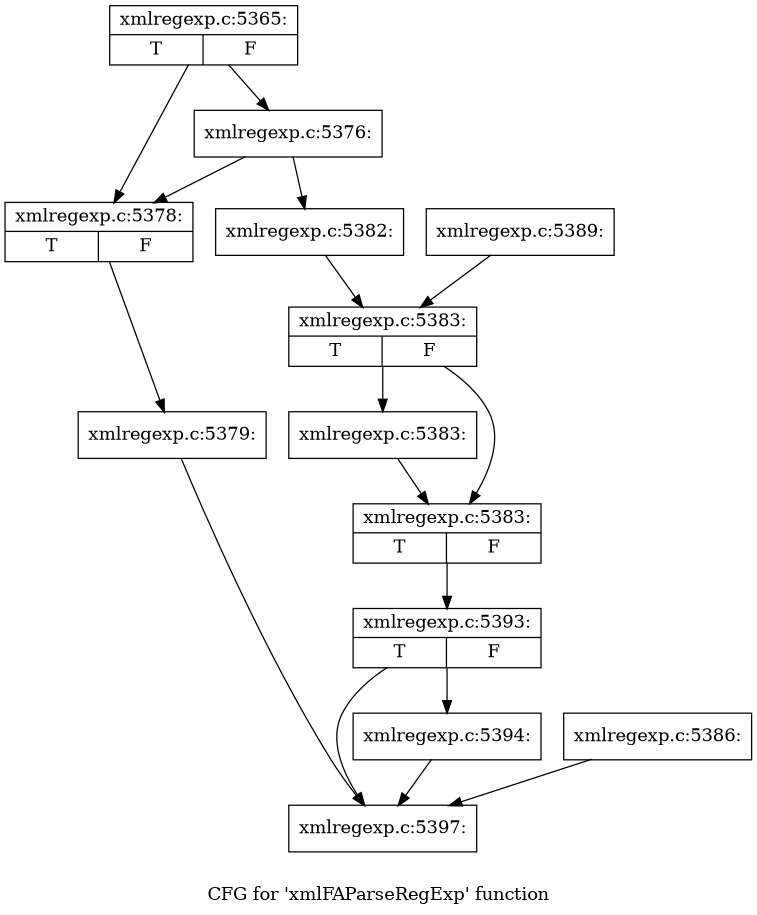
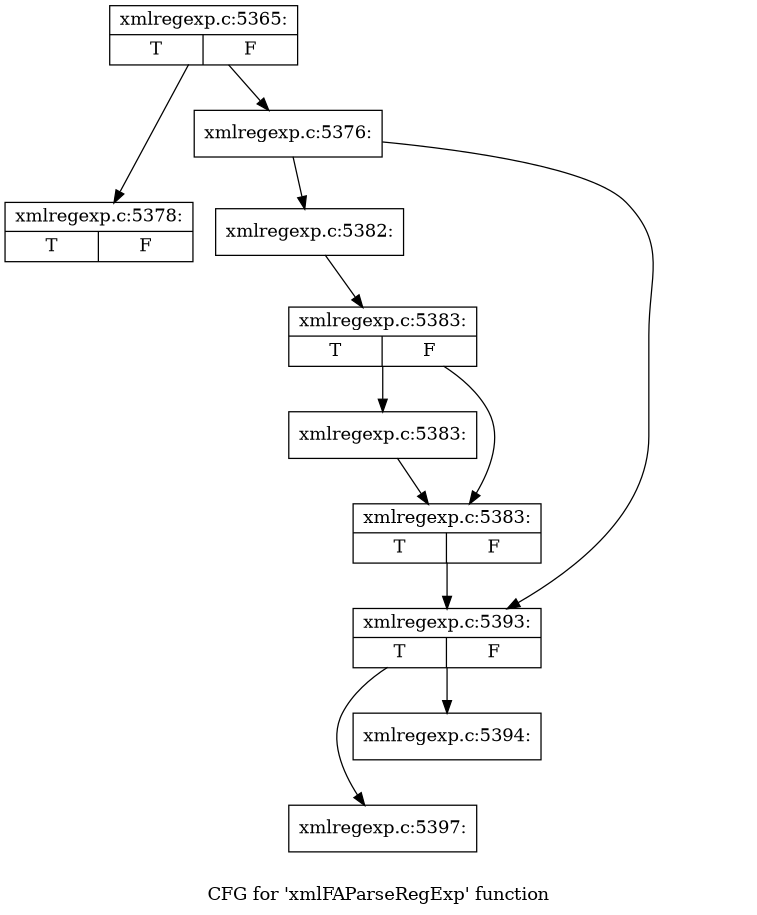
  digraph {
    label="CFG for 'xmlFAParseRegExp' function"
    node [shape=record]
    n1 [label="{xmlregexp.c:5365:|{<s0>T|<s1>F}}"]
    n2 [label="{xmlregexp.c:5376:}"]
    n3 [label="{xmlregexp.c:5378:|{<s0>T|<s1>F}}"]
    n4 [label="{xmlregexp.c:5382:}"]
-   n5 [label="{xmlregexp.c:5379:}"]
    n6 [label="{xmlregexp.c:5397:}"]
    n7 [label="{xmlregexp.c:5383:|{<s0>T|<s1>F}}"]
    n8 [label="{xmlregexp.c:5383:}"]
    n9 [label="{xmlregexp.c:5383:|{<s0>T|<s1>F}}"]
    n10 [label="{xmlregexp.c:5393:|{<s0>T|<s1>F}}"]
    n11 [label="{xmlregexp.c:5394:}"]
-   n12 [label="{xmlregexp.c:5386:}"]
-   n13 [label="{xmlregexp.c:5389:}"]
    n1 -> n2
    n1 -> n3
-   n2 -> n3
+   n2 -> n10
    n2 -> n4
-   n3 -> n5
    n4 -> n7
-   n5 -> n6
    n7 -> n8
    n7 -> n9
    n8 -> n9
    n9 -> n10
    n10 -> n6
    n10 -> n11
-   n11 -> n6
-   n12 -> n6
-   n13 -> n7
  }
